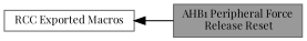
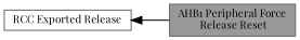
  digraph {
    rankdir=LR
    fontname="Playfair Display"
    node [fontname="Playfair Display" fontsize=10 shape=box style=filled]
    n1 [color=gray40 fillcolor=grey60 fontcolor=black height=0.2 label="AHB1 Peripheral Force\l Release Reset" width=0.4]
-   n2 [color=grey40 fillcolor=white height=0.2 label="RCC Exported Macros" width=0.4]
+   n2 [color=grey40 fillcolor=white height=0.2 label="RCC Exported Release" width=0.4]
    n2 -> n1 [dir=back fontname="Playfair Display" fontsize=10 labelfontname=Helvetica labelfontsize=10 shape=plaintext style=solid]
  }
